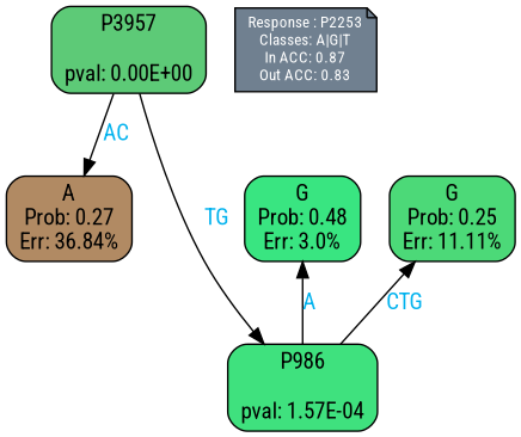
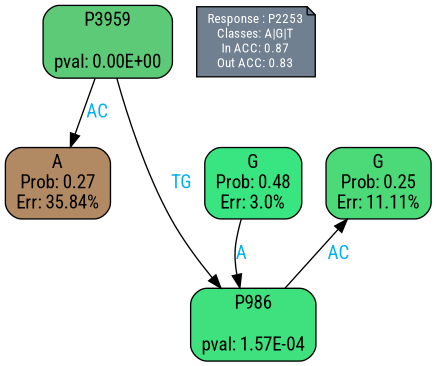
  digraph {
    fontname="Roboto Condensed"
    ranksep=equally
    splines=polylines
    node [color=black fontname="Roboto Condensed" shape=box style="filled, rounded"]
    edge [fontcolor=deepskyblue2 fontname="Roboto Condensed"]
-   n1 [fillcolor="#b18a63" label="A\nProb: 0.27\nErr: 36.84%"]
+   n1 [fillcolor="#b18a63" label="A\nProb: 0.27\nErr: 35.84%"]
    n2 [fillcolor="#39e581" label="G\nProb: 0.48\nErr: 3.0%"]
    n3 [fillcolor="#4cd978" label="G\nProb: 0.25\nErr: 11.11%"]
    n4 [align=left fillcolor=slategray fontcolor=white fontsize=10 label="Response : P2253\nClasses: A|G|T\nIn ACC: 0.87\nOut ACC: 0.83\n" shape=note style=filled]
-   n5 [fillcolor="#5dca77" label="P3957\n\npval: 0.00E+00"]
+   n5 [fillcolor="#5dca77" label="P3959\n\npval: 0.00E+00"]
    n6 [fillcolor="#3fe17e" label="P986\n\npval: 1.57E-04"]
    subgraph sub_1 {
      rank=same
      n1
      n2
      n3
    }
    subgraph sub_2 {
      rank=same
      n4
      n5
    }
    n5 -> n1 [label=AC]
    n5 -> n6 [label=TG]
-   n6 -> n2 [label=A]
-   n6 -> n3 [label=CTG]
+   n2 -> n6 [label=A]
+   n6 -> n3 [label=AC]
  }
